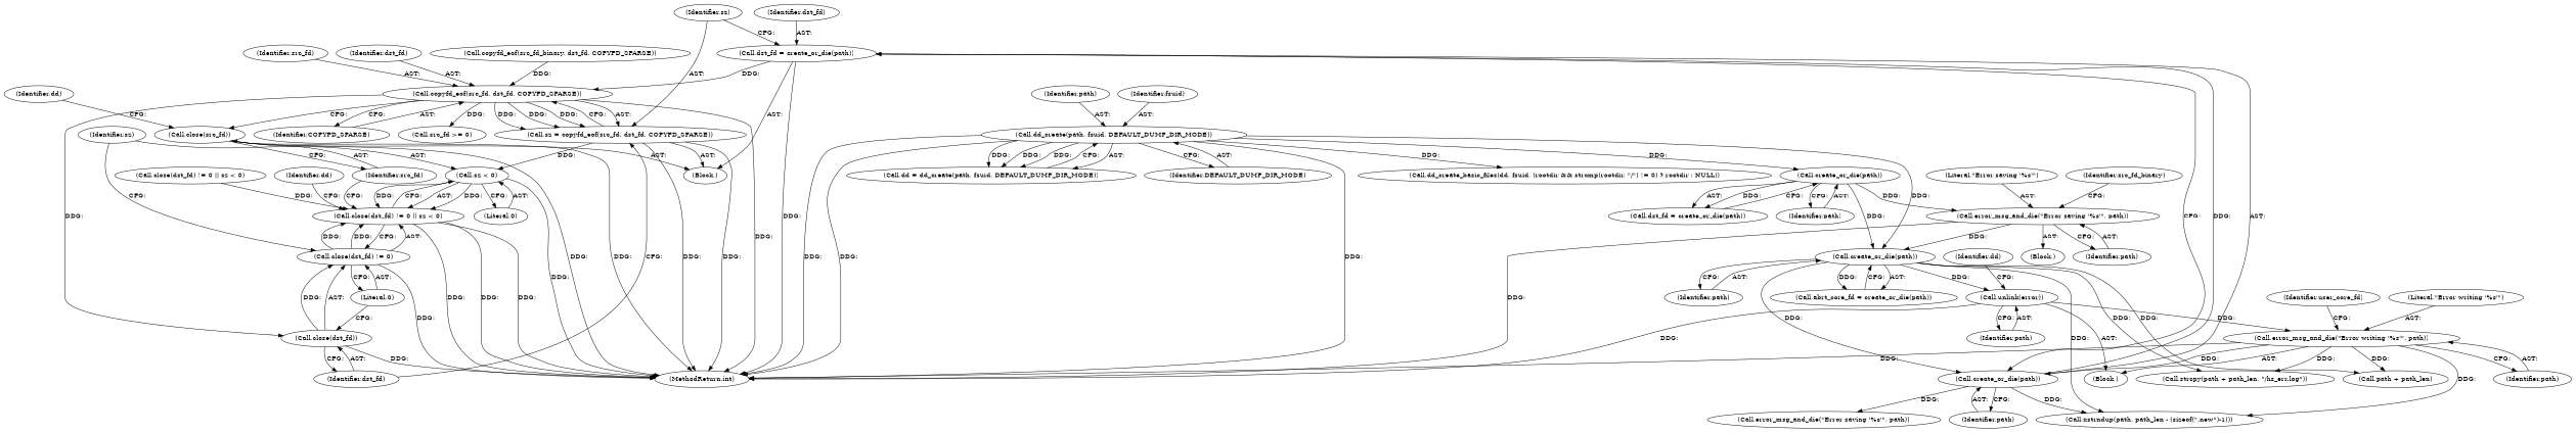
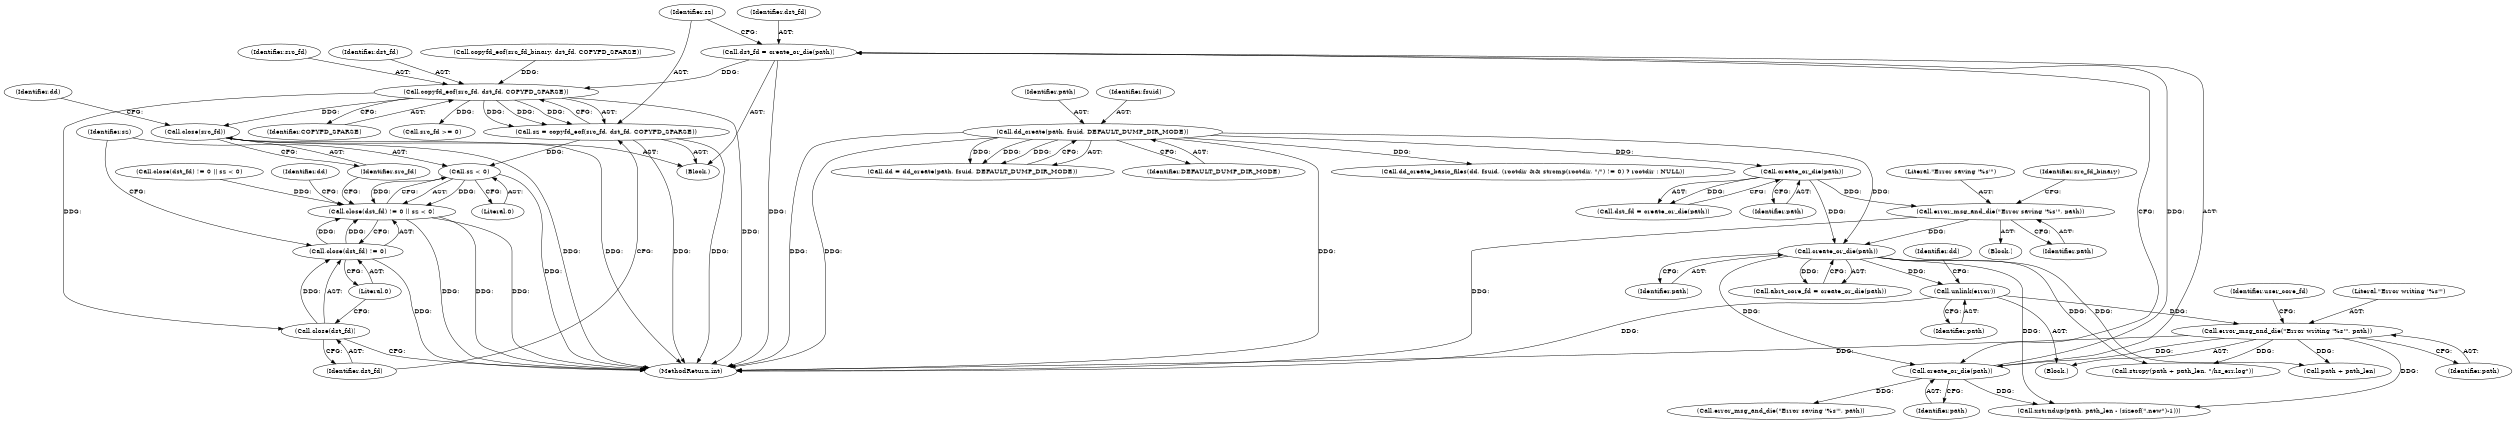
  digraph {
    n1 [label="(Call,dst_fd = create_or_die(path))"]
    n2 [label="(Call,create_or_die(path))"]
    n3 [label="(Call,copyfd_eof(src_fd, dst_fd, COPYFD_SPARSE))"]
    n4 [label="(Block,)"]
    n5 [label="(MethodReturn,int)"]
    n6 [label="(Call,error_msg_and_die(\"Error saving '%s'\", path))"]
    n7 [label="(Identifier,path)"]
    n8 [label="(Call,xstrndup(path, path_len - (sizeof(\".new\")-1)))"]
    n9 [label="(Call,sz = copyfd_eof(src_fd, dst_fd, COPYFD_SPARSE))"]
    n10 [label="(Call,close(dst_fd))"]
    n11 [label="(Call,close(src_fd))"]
    n12 [label="(Identifier,COPYFD_SPARSE)"]
    n13 [label="(Call,src_fd >= 0)"]
    n14 [label="(Call,error_msg_and_die(\"Error writing '%s'\", path))"]
    n15 [label="(Call,strcpy(path + path_len, \"/hs_err.log\"))"]
    n16 [label="(Block,)"]
    n17 [label="(Identifier,path)"]
    n18 [label="(Call,path + path_len)"]
    n19 [label="(Call,unlink(error))"]
    n20 [label="(Identifier,path)"]
    n21 [label="(Call,create_or_die(path))"]
    n22 [label="(Identifier,path)"]
    n23 [label="(Call,abrt_core_fd = create_or_die(path))"]
    n24 [label="(Call,error_msg_and_die(\"Error saving '%s'\", path))"]
    n25 [label="(Identifier,path)"]
    n26 [label="(Block,)"]
    n27 [label="(Call,create_or_die(path))"]
    n28 [label="(Identifier,path)"]
    n29 [label="(Call,dst_fd = create_or_die(path))"]
    n30 [label="(Call,dd_create(path, fsuid, DEFAULT_DUMP_DIR_MODE))"]
    n31 [label="(Call,dd_create_basic_files(dd, fsuid, (rootdir && strcmp(rootdir, \"/\") != 0) ? rootdir : NULL))"]
    n32 [label="(Call,dd = dd_create(path, fsuid, DEFAULT_DUMP_DIR_MODE))"]
    n33 [label="(Identifier,DEFAULT_DUMP_DIR_MODE)"]
    n34 [label="(Call,sz < 0)"]
    n35 [label="(Call,close(dst_fd) != 0)"]
    n36 [label="(Identifier,dst_fd)"]
    n37 [label="(Identifier,src_fd)"]
    n38 [label="(Call,close(dst_fd) != 0 || sz < 0)"]
    n39 [label="(Literal,0)"]
    n40 [label="(Literal,0)"]
    n41 [label="(Identifier,dd)"]
    n42 [label="(Literal,\"Error saving '%s'\")"]
    n43 [label="(Identifier,dst_fd)"]
    n44 [label="(Identifier,dst_fd)"]
    n45 [label="(Identifier,dd)"]
    n46 [label="(Identifier,sz)"]
    n47 [label="(Identifier,src_fd_binary)"]
    n48 [label="(Literal,\"Error writing '%s'\")"]
    n49 [label="(Identifier,fsuid)"]
    n50 [label="(Identifier,dd)"]
    n51 [label="(Identifier,sz)"]
    n52 [label="(Call,close(dst_fd) != 0 || sz < 0)"]
    n53 [label="(Call,copyfd_eof(src_fd_binary, dst_fd, COPYFD_SPARSE))"]
    n54 [label="(Identifier,user_core_fd)"]
    n55 [label="(Identifier,path)"]
    n56 [label="(Identifier,src_fd)"]
    n1 -> n2 [label="CFG: "]
    n1 -> n3 [label="DDG: "]
    n1 -> n4 [label="AST: "]
    n1 -> n5 [label="DDG: "]
    n2 -> n1 [label="AST: "]
    n2 -> n1 [label="DDG: "]
    n2 -> n6 [label="DDG: "]
    n2 -> n7 [label="CFG: "]
    n2 -> n8 [label="DDG: "]
    n3 -> n5 [label="DDG: "]
    n3 -> n9 [label="AST: "]
    n3 -> n9 [label="DDG: "]
    n3 -> n9 [label="DDG: "]
    n3 -> n9 [label="DDG: "]
    n3 -> n10 [label="DDG: "]
-   n3 -> n11 [label="CFG: "]
+   n3 -> n11 [label="DDG: "]
    n3 -> n12 [label="CFG: "]
    n3 -> n13 [label="DDG: "]
    n7 -> n2 [label="AST: "]
    n9 -> n3 [label="CFG: "]
    n9 -> n4 [label="AST: "]
    n9 -> n5 [label="DDG: "]
    n9 -> n5 [label="DDG: "]
    n9 -> n34 [label="DDG: "]
-   n10 -> n5 [label="DDG: "]
+   n10 -> n5 [label="CFG: "]
    n10 -> n35 [label="AST: "]
    n10 -> n35 [label="DDG: "]
    n10 -> n36 [label="CFG: "]
    n11 -> n4 [label="AST: "]
    n11 -> n5 [label="DDG: "]
    n11 -> n5 [label="DDG: "]
    n11 -> n37 [label="CFG: "]
    n12 -> n3 [label="AST: "]
    n14 -> n2 [label="DDG: "]
    n14 -> n5 [label="DDG: "]
    n14 -> n8 [label="DDG: "]
    n14 -> n15 [label="DDG: "]
    n14 -> n16 [label="AST: "]
    n14 -> n17 [label="CFG: "]
    n14 -> n18 [label="DDG: "]
    n17 -> n14 [label="AST: "]
    n19 -> n5 [label="DDG: "]
    n19 -> n14 [label="DDG: "]
    n19 -> n16 [label="AST: "]
    n19 -> n20 [label="CFG: "]
    n20 -> n19 [label="AST: "]
    n21 -> n2 [label="DDG: "]
    n21 -> n8 [label="DDG: "]
    n21 -> n15 [label="DDG: "]
    n21 -> n18 [label="DDG: "]
    n21 -> n19 [label="DDG: "]
    n21 -> n22 [label="CFG: "]
    n21 -> n23 [label="AST: "]
    n21 -> n23 [label="DDG: "]
    n22 -> n21 [label="AST: "]
    n23 -> n21 [label="CFG: "]
    n24 -> n5 [label="DDG: "]
    n24 -> n21 [label="DDG: "]
    n24 -> n25 [label="CFG: "]
    n24 -> n26 [label="AST: "]
    n25 -> n24 [label="AST: "]
    n27 -> n21 [label="DDG: "]
    n27 -> n24 [label="DDG: "]
    n27 -> n28 [label="CFG: "]
    n27 -> n29 [label="AST: "]
    n27 -> n29 [label="DDG: "]
    n28 -> n27 [label="AST: "]
    n29 -> n27 [label="CFG: "]
    n30 -> n5 [label="DDG: "]
    n30 -> n5 [label="DDG: "]
    n30 -> n5 [label="DDG: "]
    n30 -> n21 [label="DDG: "]
    n30 -> n27 [label="DDG: "]
    n30 -> n31 [label="DDG: "]
    n30 -> n32 [label="AST: "]
    n30 -> n32 [label="DDG: "]
    n30 -> n32 [label="DDG: "]
    n30 -> n32 [label="DDG: "]
    n30 -> n33 [label="CFG: "]
    n32 -> n30 [label="CFG: "]
    n33 -> n30 [label="AST: "]
    n34 -> n5 [label="DDG: "]
    n34 -> n38 [label="AST: "]
    n34 -> n38 [label="DDG: "]
    n34 -> n38 [label="DDG: "]
    n34 -> n39 [label="CFG: "]
    n35 -> n5 [label="DDG: "]
    n35 -> n38 [label="AST: "]
    n35 -> n38 [label="DDG: "]
    n35 -> n38 [label="DDG: "]
    n35 -> n40 [label="CFG: "]
    n36 -> n9 [label="CFG: "]
    n36 -> n10 [label="AST: "]
    n37 -> n11 [label="AST: "]
    n37 -> n38 [label="CFG: "]
    n38 -> n5 [label="DDG: "]
    n38 -> n5 [label="DDG: "]
    n38 -> n5 [label="DDG: "]
    n38 -> n34 [label="CFG: "]
    n38 -> n35 [label="CFG: "]
    n39 -> n34 [label="AST: "]
    n40 -> n10 [label="CFG: "]
    n40 -> n35 [label="AST: "]
    n41 -> n38 [label="CFG: "]
    n42 -> n24 [label="AST: "]
    n43 -> n3 [label="AST: "]
    n44 -> n1 [label="AST: "]
    n45 -> n11 [label="CFG: "]
    n46 -> n1 [label="CFG: "]
    n46 -> n9 [label="AST: "]
    n47 -> n24 [label="CFG: "]
    n48 -> n14 [label="AST: "]
    n49 -> n30 [label="AST: "]
    n50 -> n19 [label="CFG: "]
    n51 -> n34 [label="AST: "]
    n51 -> n35 [label="CFG: "]
    n52 -> n38 [label="DDG: "]
    n53 -> n3 [label="DDG: "]
    n54 -> n14 [label="CFG: "]
    n55 -> n30 [label="AST: "]
    n56 -> n3 [label="AST: "]
  }
